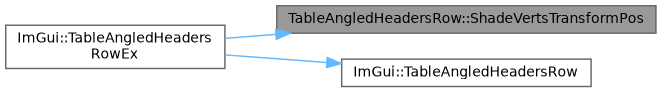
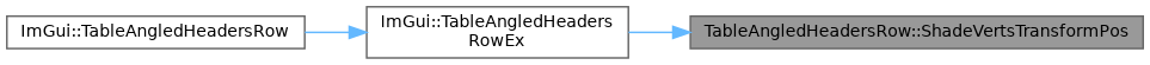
  digraph {
    rankdir=RL
    node [color=grey40 fillcolor=white fontname=Helvetica fontsize=10 shape=box style=filled]
    edge [color=steelblue1 dir=back fontname=Helvetica fontsize=10 labelfontname=Helvetica labelfontsize=10 style=solid]
    n1 [color=gray40 fillcolor=grey60 fontcolor=black height=0.2 label="TableAngledHeadersRow::ShadeVertsTransformPos" width=0.4]
    n2 [height=0.2 label="ImGui::TableAngledHeaders\lRowEx" width=0.4]
    n3 [height=0.2 label="ImGui::TableAngledHeadersRow" width=0.4]
    n1 -> n2
-   n3 -> n2
+   n2 -> n3
  }
